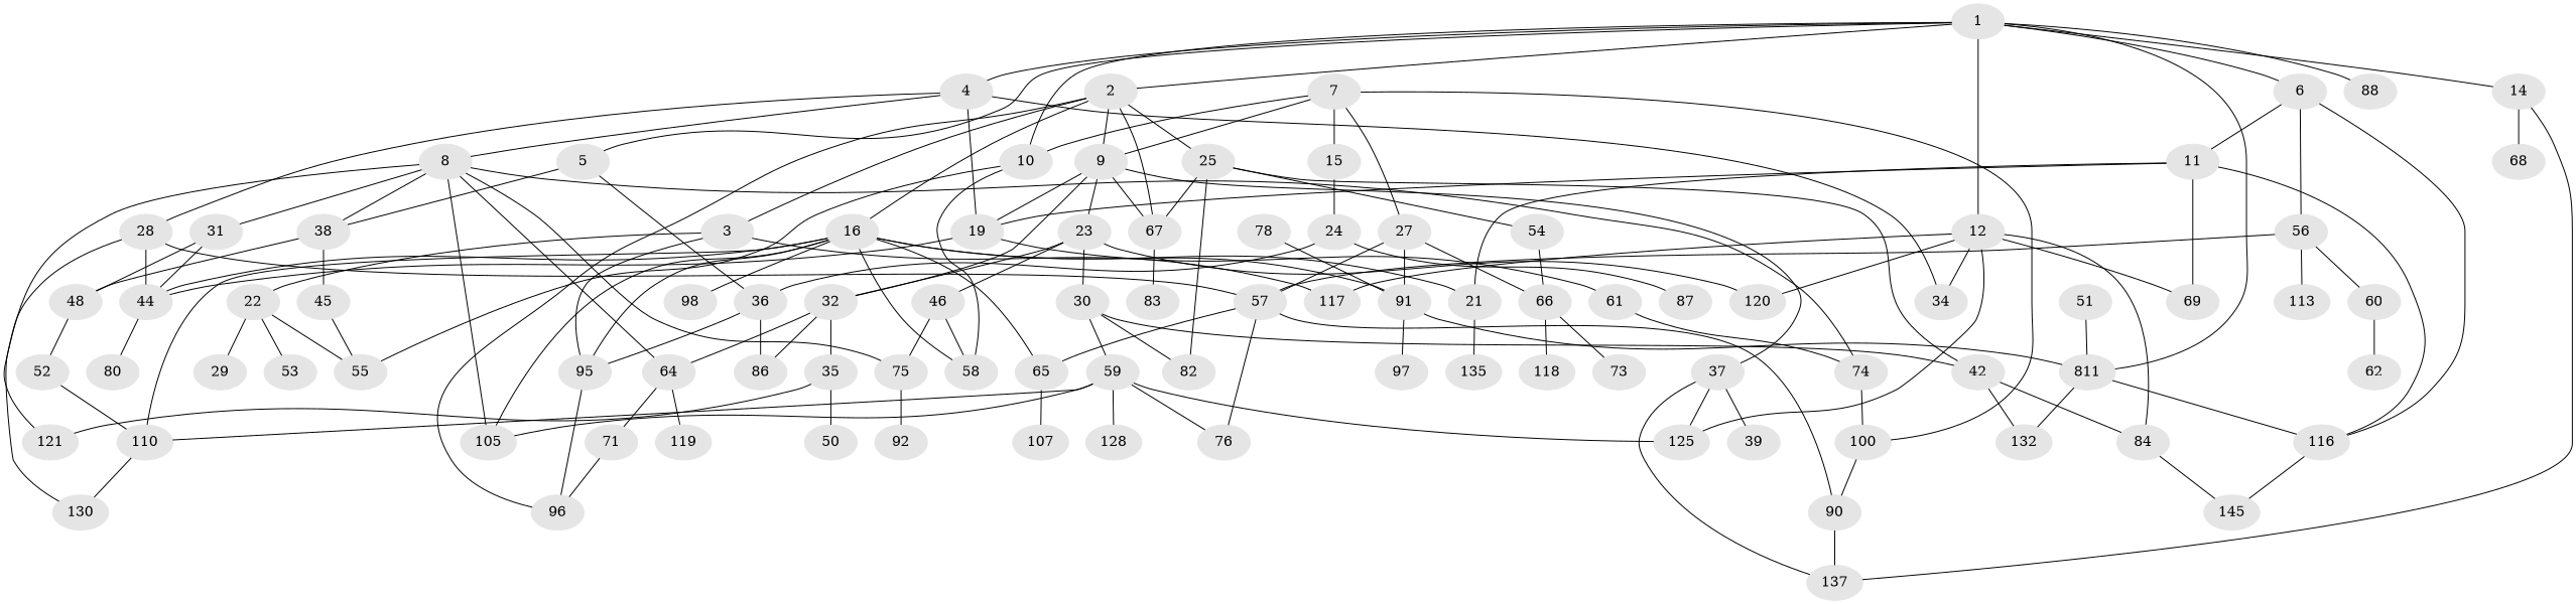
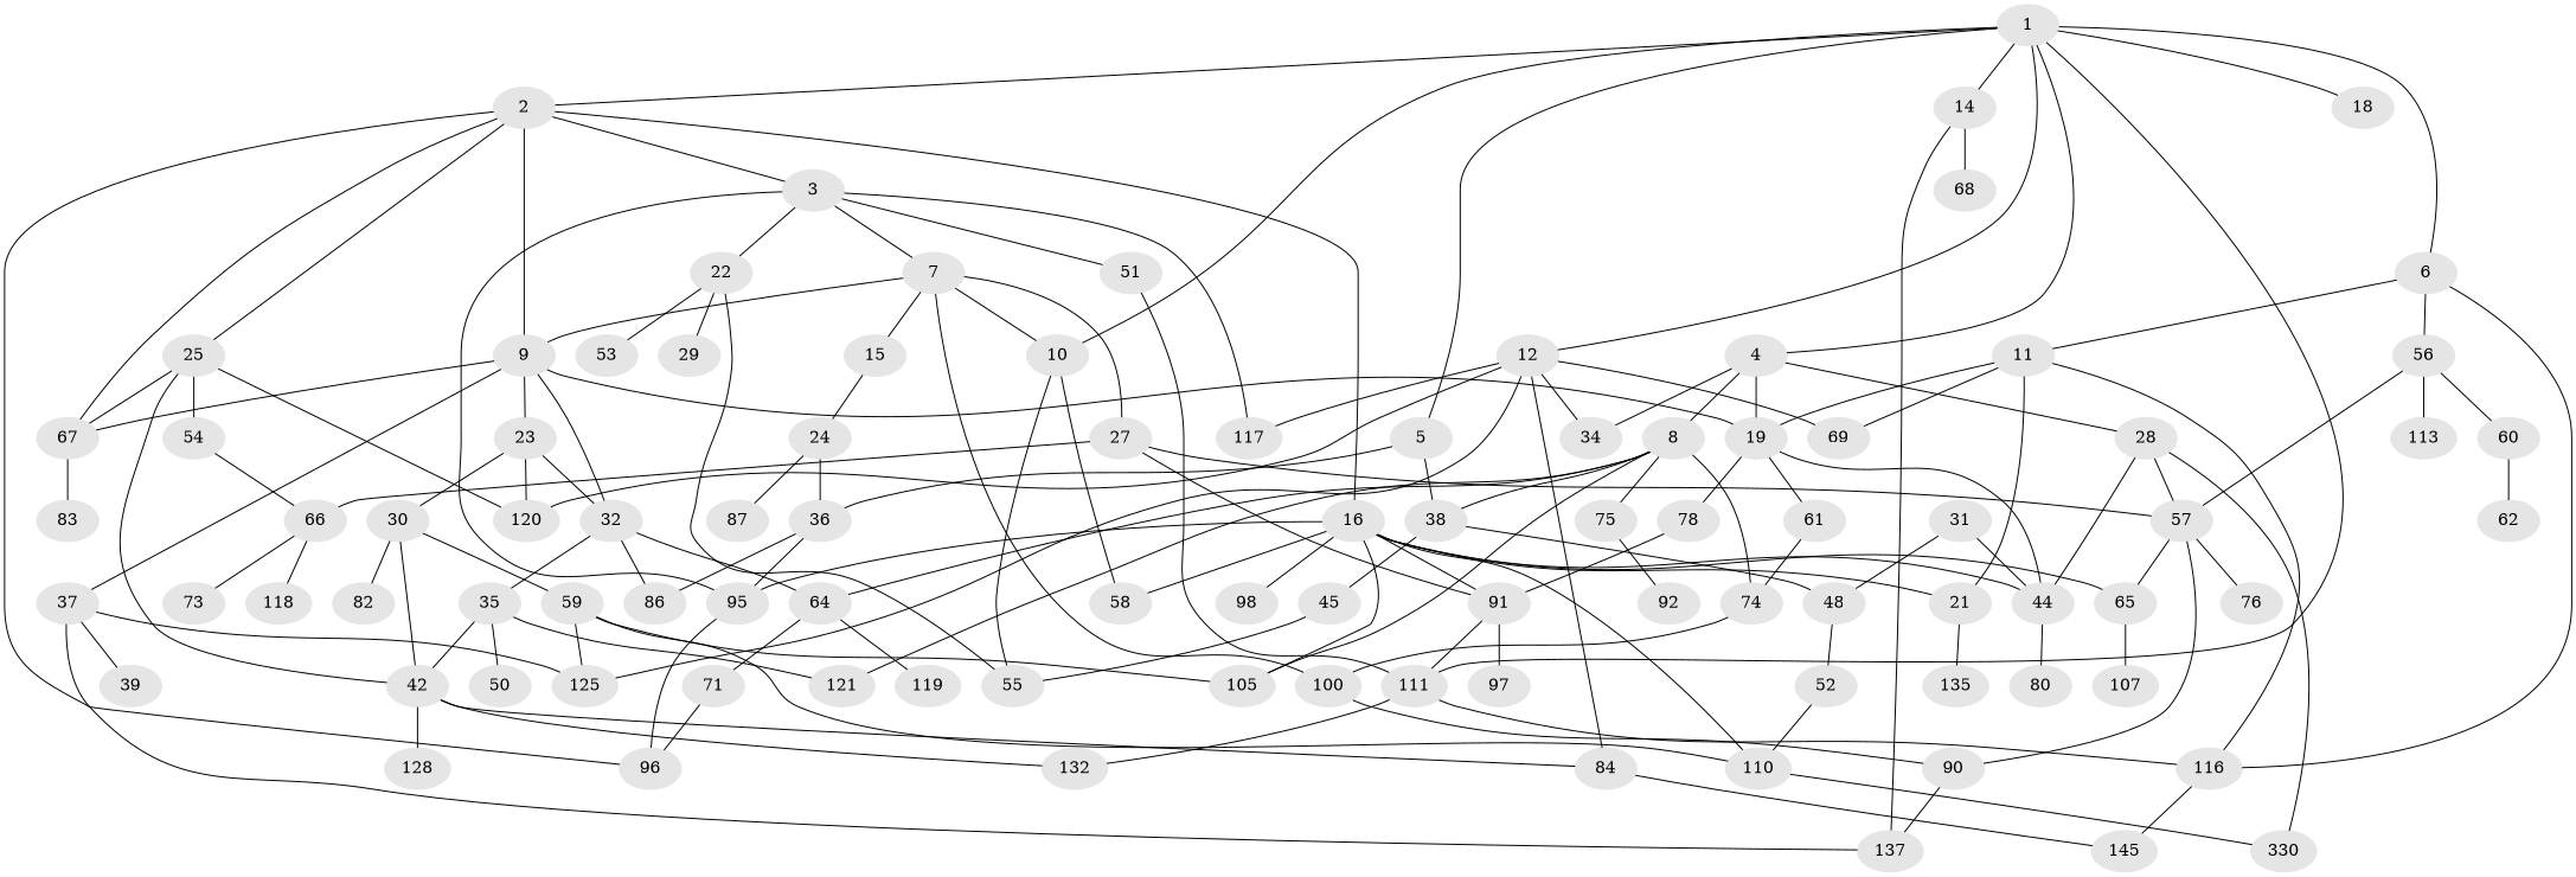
  graph {
    node [color=gray90 style=filled]
    1 [super="+26"]
    2 [super="+13"]
    4 [super="+38"]
    5
    6
    10
    12 [super="+114"]
    14
-   18 [label=88]
-   111 [super="+129" label=811]
+   18
+   111 [super="+129"]
    3 [super="+20"]
    9 [super="+72"]
    16 [super="+126"]
    25 [super="+40"]
    67
    96
    8 [super="+63"]
    19 [super="+47"]
    28
    34
    n21 [label=38 super="+102"]
    36 [super="+77"]
    11 [super="+88"]
    56 [super="+143"]
    116
    55
    58 [super="+106"]
    117 [super="+131"]
    69 [super="+81"]
    84 [super="+99"]
    120
    125
    68
    137 [super="+144"]
    132
    7 [super="+94"]
    22 [super="+127"]
    51 [super="+104"]
    95 [super="+123"]
    23 [super="+93"]
    32 [super="+136"]
    37 [super="+43"]
    105 [super="+112"]
    21
    44 [super="+124"]
    65
    91 [super="+103"]
    98
    110 [super="+141"]
    42 [super="+70"]
    54
    83
    15 [super="+17"]
    27 [super="+41"]
    100
    29 [super="+108"]
    53
    31
    64
    74 [super="+85"]
    75
    121
    61 [super="+140"]
    78
    57 [super="+89"]
-   130
+   130 [label=330]
    48 [super="+115"]
    45
    86
    60 [super="+134"]
    113
    145
    24 [super="+138"]
    66 [super="+133"]
    90 [super="+101"]
    71 [super="+122"]
    119
    92 [super="+139"]
    30
-   46
    35 [super="+79"]
    39
    135
    87
    80
    107
    97
    59 [super="+142"]
    82
    128
    76
    73
    118
    52
    50
    62
    1 -- 2
    1 -- 4
    1 -- 5
    1 -- 6
    1 -- 10
    1 -- 12
    1 -- 14
    1 -- 18
    1 -- 111
    2 -- 3
    2 -- 9
    2 -- 16
    2 -- 25
    2 -- 67
    2 -- 96
    4 -- 8
    4 -- 19
    4 -- 28
    4 -- 34
    5 -- n21
    5 -- 36
    6 -- 11
    6 -- 56
    6 -- 116
    10 -- 55
    10 -- 58
    12 -- 34
    12 -- 117
    12 -- 69
    12 -- 84
    12 -- 120
    12 -- 125
    14 -- 68
    14 -- 137
    111 -- 116
    111 -- 132
    3 -- 117
+   3 -- 7
    3 -- 22
+   3 -- 51
    3 -- 95
    9 -- 67
    9 -- 19
    9 -- 23
    9 -- 32
    9 -- 37
    16 -- 58
    16 -- 95
    16 -- 105
    16 -- 21
    16 -- 44
    16 -- 65
    16 -- 91
    16 -- 98
    16 -- 110
    25 -- 67
-   25 -- 82
+   25 -- 120
    25 -- 42
    25 -- 54
    67 -- 83
    8 -- n21
    8 -- 105
-   8 -- 31
    8 -- 64
    8 -- 74
    8 -- 75
    8 -- 121
    19 -- 44
    19 -- 61
+   19 -- 78
    28 -- 44
    28 -- 57
    28 -- 130
    n21 -- 48
    n21 -- 45
    36 -- 95
    36 -- 86
    11 -- 19
    11 -- 116
    11 -- 69
    11 -- 21
    56 -- 57
    56 -- 60
    56 -- 113
    116 -- 145
    84 -- 145
    7 -- 10
    7 -- 9
    7 -- 15
    7 -- 27
    7 -- 100
    22 -- 55
    22 -- 29
    22 -- 53
    51 -- 111
    95 -- 96
    23 -- 120
    23 -- 32
    23 -- 30
-   23 -- 46
    32 -- 64
    32 -- 86 [weight=2]
    32 -- 35
    37 -- 125
    37 -- 137
    37 -- 39
    21 -- 135
    44 -- 80
    65 -- 107
    91 -- 111
    91 -- 97
    110 -- 130
    42 -- 84
    42 -- 132
-   59 -- 128
+   42 -- 128
    54 -- 66
    15 -- 24
    27 -- 91
    27 -- 57
    27 -- 66
    100 -- 90
    31 -- 44
    31 -- 48
    64 -- 71
    64 -- 119
    74 -- 100
    75 -- 92
    61 -- 74
    78 -- 91
    57 -- 65
    57 -- 90
    57 -- 76
    48 -- 52
    45 -- 55
    60 -- 62
    24 -- 36
    24 -- 87
    66 -- 73
    66 -- 118
    90 -- 137
    71 -- 96
    30 -- 42
    30 -- 59
    30 -- 82
-   46 -- 58
-   46 -- 75
+   35 -- 42
    35 -- 121
    35 -- 50
    59 -- 125
    59 -- 105
    59 -- 110
-   59 -- 76
    52 -- 110
  }
